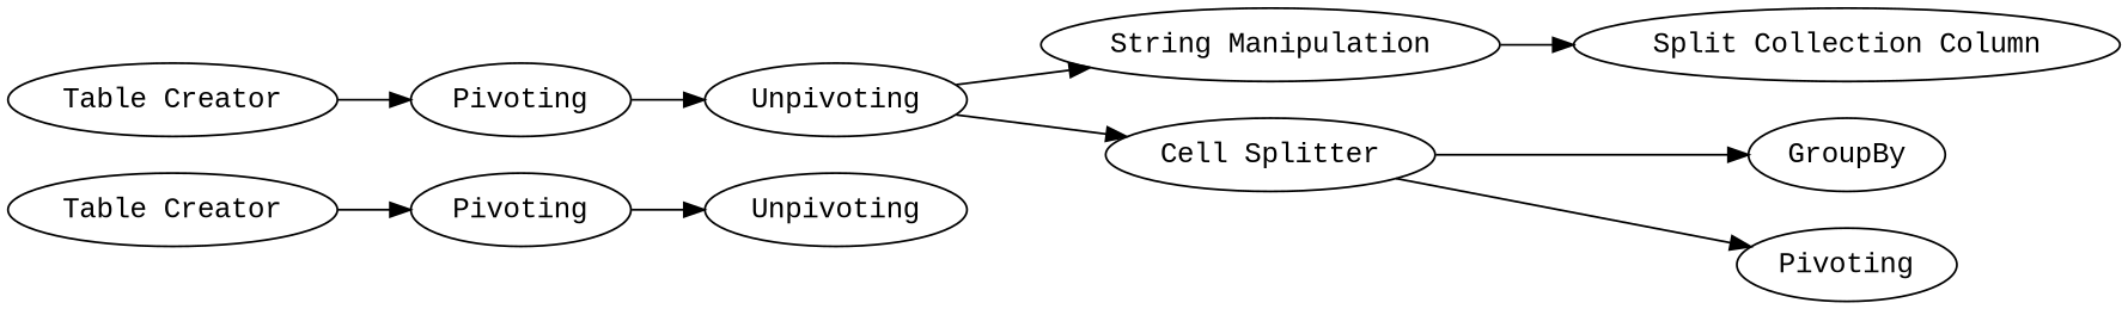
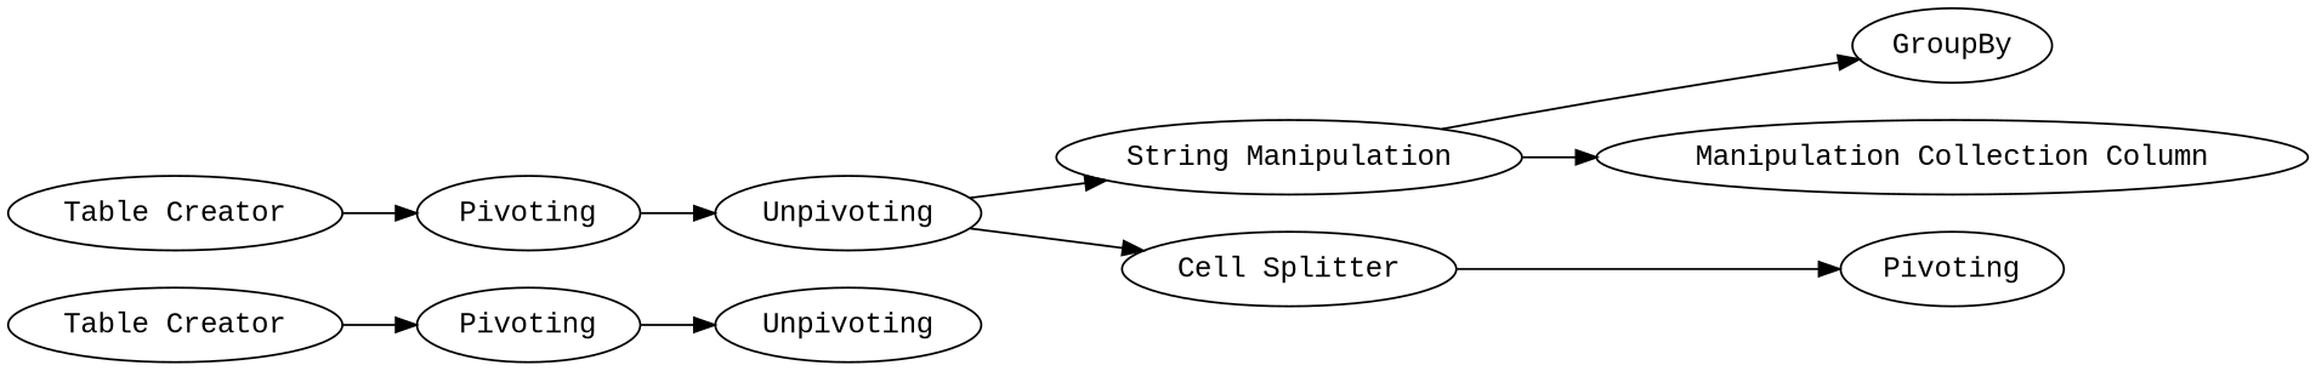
  digraph {
    fontname="Liberation Mono"
    rankdir=LR
    node [fontname="Liberation Mono"]
    edge [fontname="Liberation Mono"]
    n1 [label="Table Creator"]
    n2 [label=Pivoting]
    n3 [label=Unpivoting]
    n4 [label=Pivoting]
    n5 [label=Unpivoting]
    n6 [label="String Manipulation"]
    n7 [label="Cell Splitter"]
    n8 [label=GroupBy]
-   n9 [label="Split Collection Column"]
+   n9 [label="Manipulation Collection Column"]
    n10 [label=Pivoting]
    n11 [label="Table Creator"]
    n1 -> n2
    n2 -> n3
    n4 -> n5
    n5 -> n6
    n5 -> n7
-   n7 -> n8
+   n6 -> n8
    n6 -> n9
    n7 -> n10
    n11 -> n4
  }
